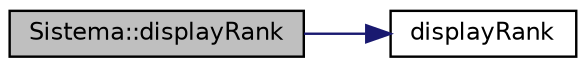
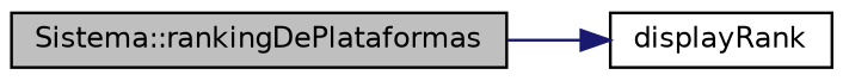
  digraph {
    rankdir=LR
    node [color=black fontname=Helvetica fontsize=10 shape=record style=filled]
-   n1 [fillcolor=grey75 fontcolor=black height=0.2 label="Sistema::displayRank" width=0.4]
+   n1 [fillcolor=grey75 fontcolor=black height=0.2 label="Sistema::rankingDePlataformas" width=0.4]
    n2 [fillcolor=white height=0.2 label=displayRank width=0.4]
    n1 -> n2 [color=midnightblue fontname=Helvetica fontsize=10 labelfontname=Helvetica labelfontsize=10 style=solid]
  }
